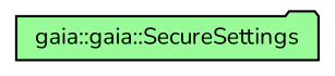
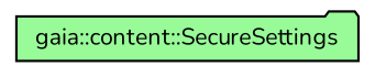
  digraph {
    rankdir=LR
    fontname=Nunito
-   n1 [color=black fillcolor=palegreen fontname=Nunito fontsize=10 height=0.2 label="gaia::gaia::SecureSettings" shape=folder style=filled width=0.4]
+   n1 [color=black fillcolor=palegreen fontname=Nunito fontsize=10 height=0.2 label="gaia::content::SecureSettings" shape=folder style=filled width=0.4]
  }
